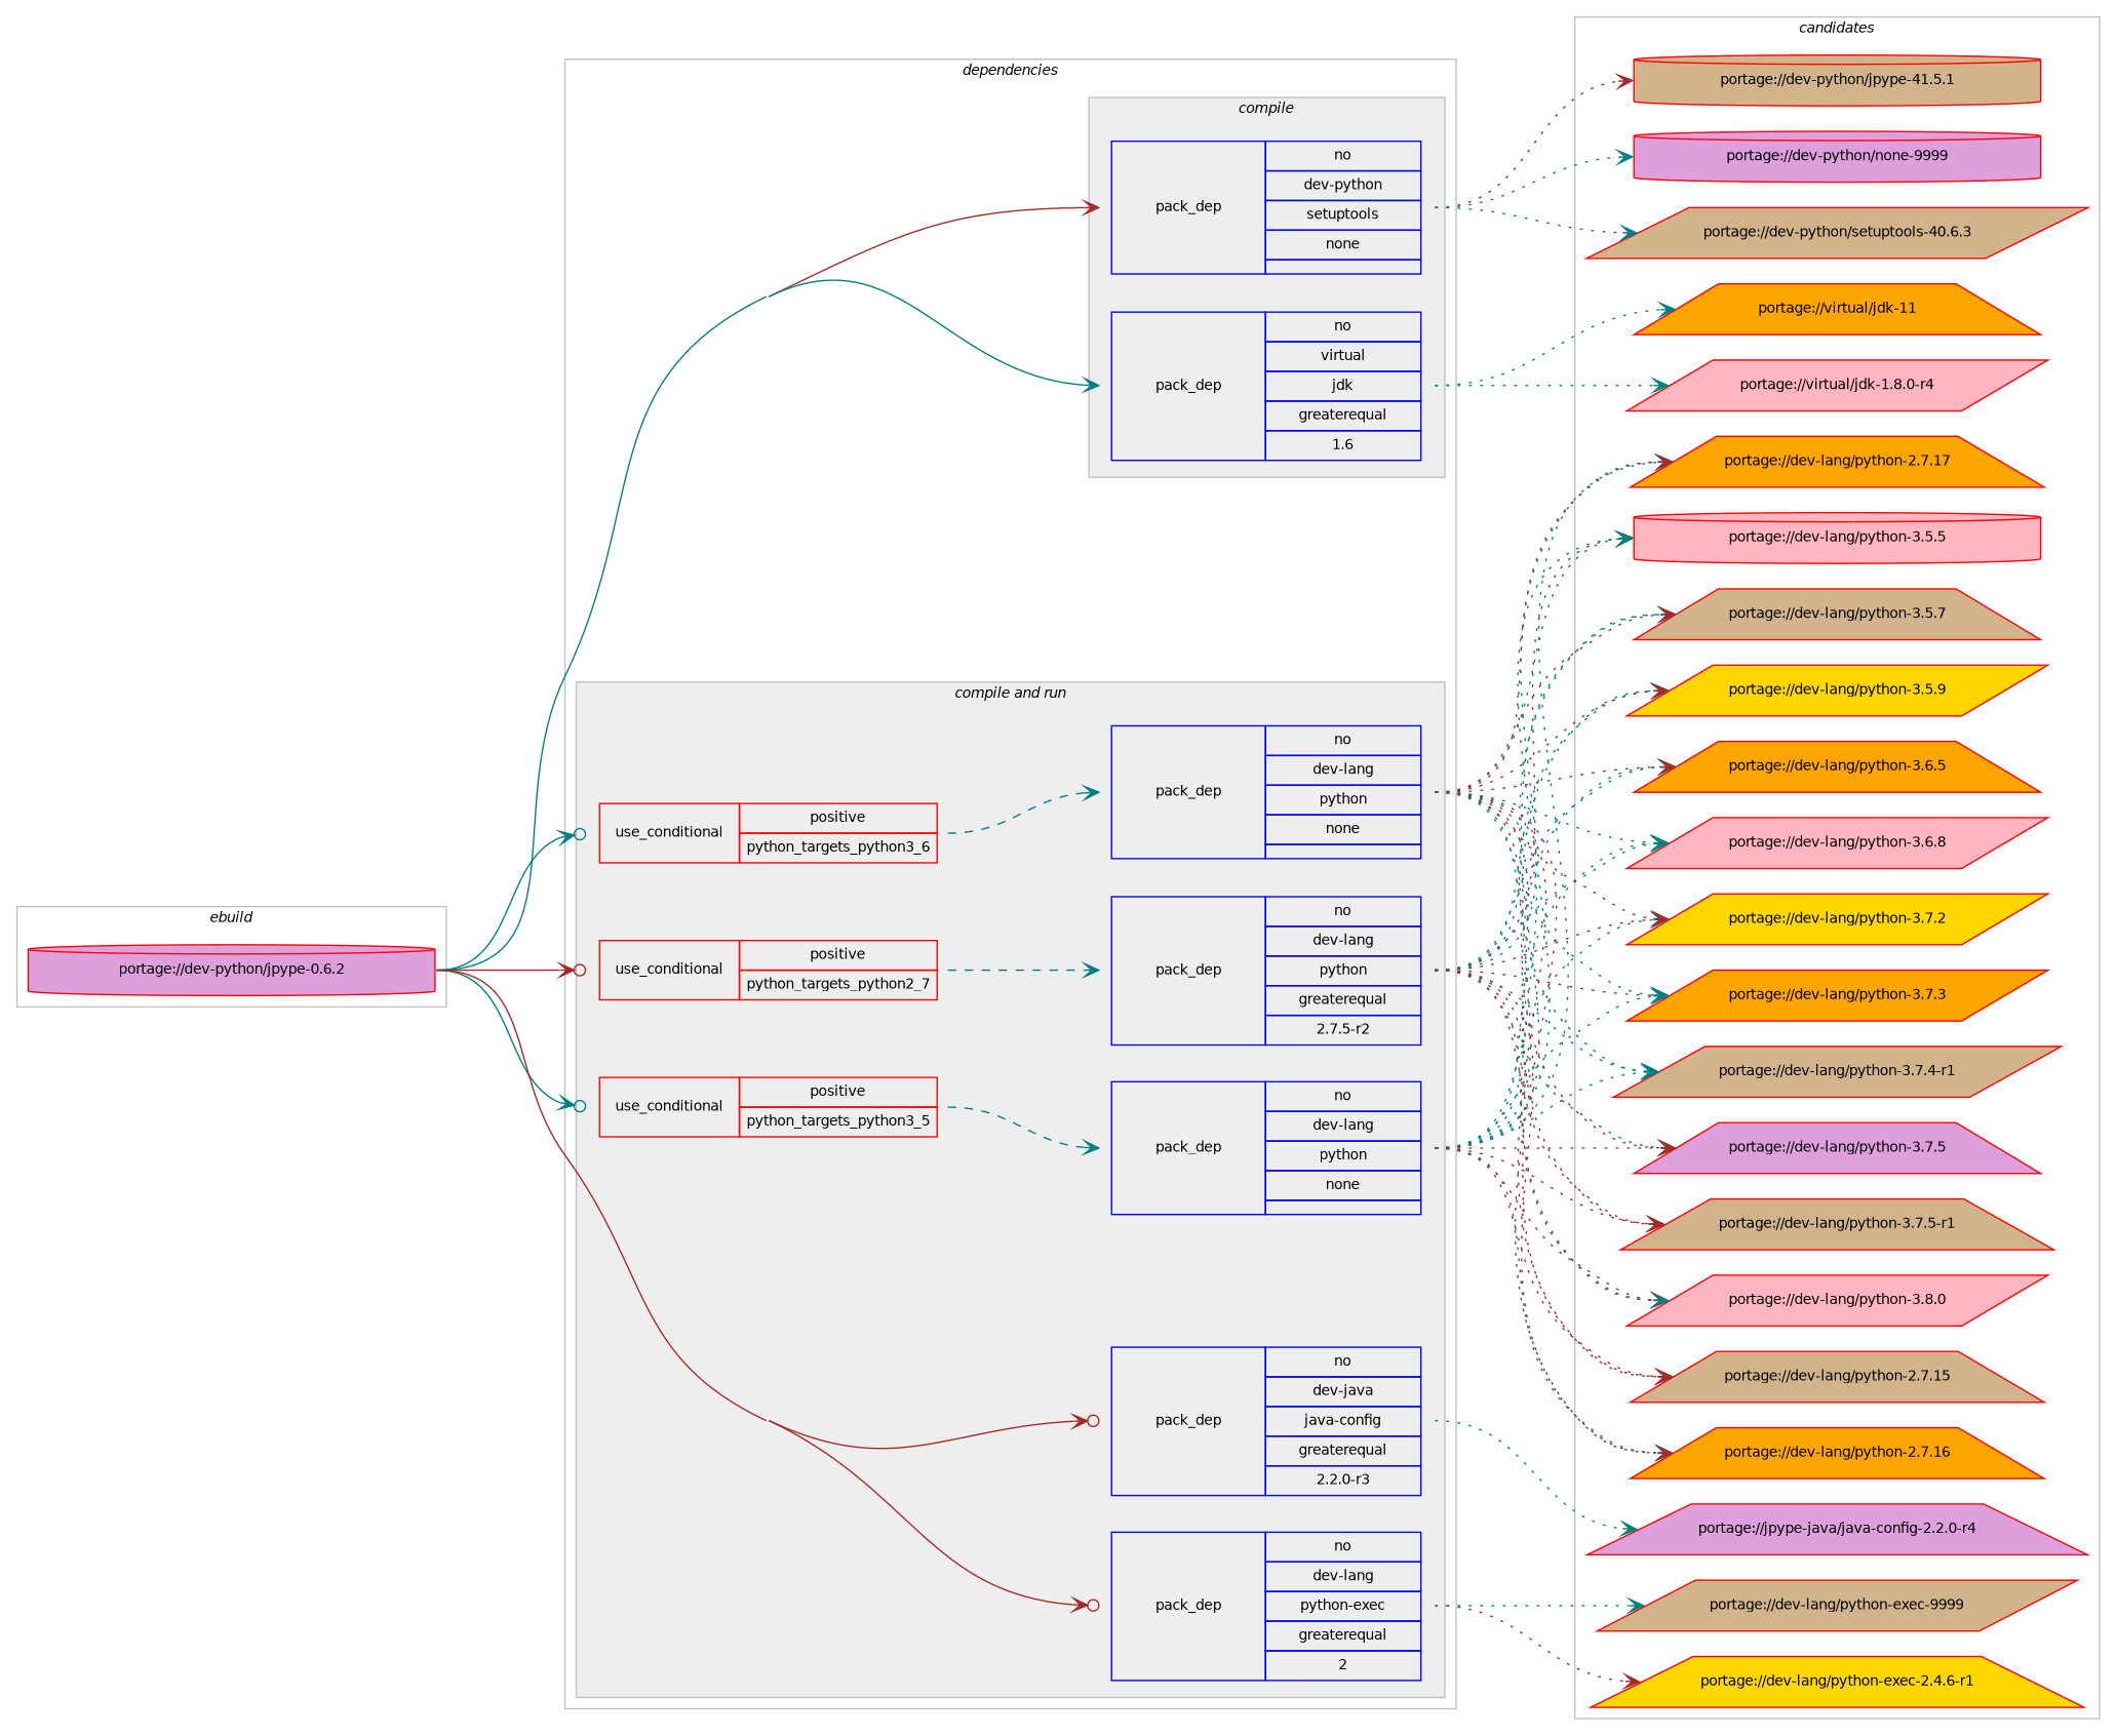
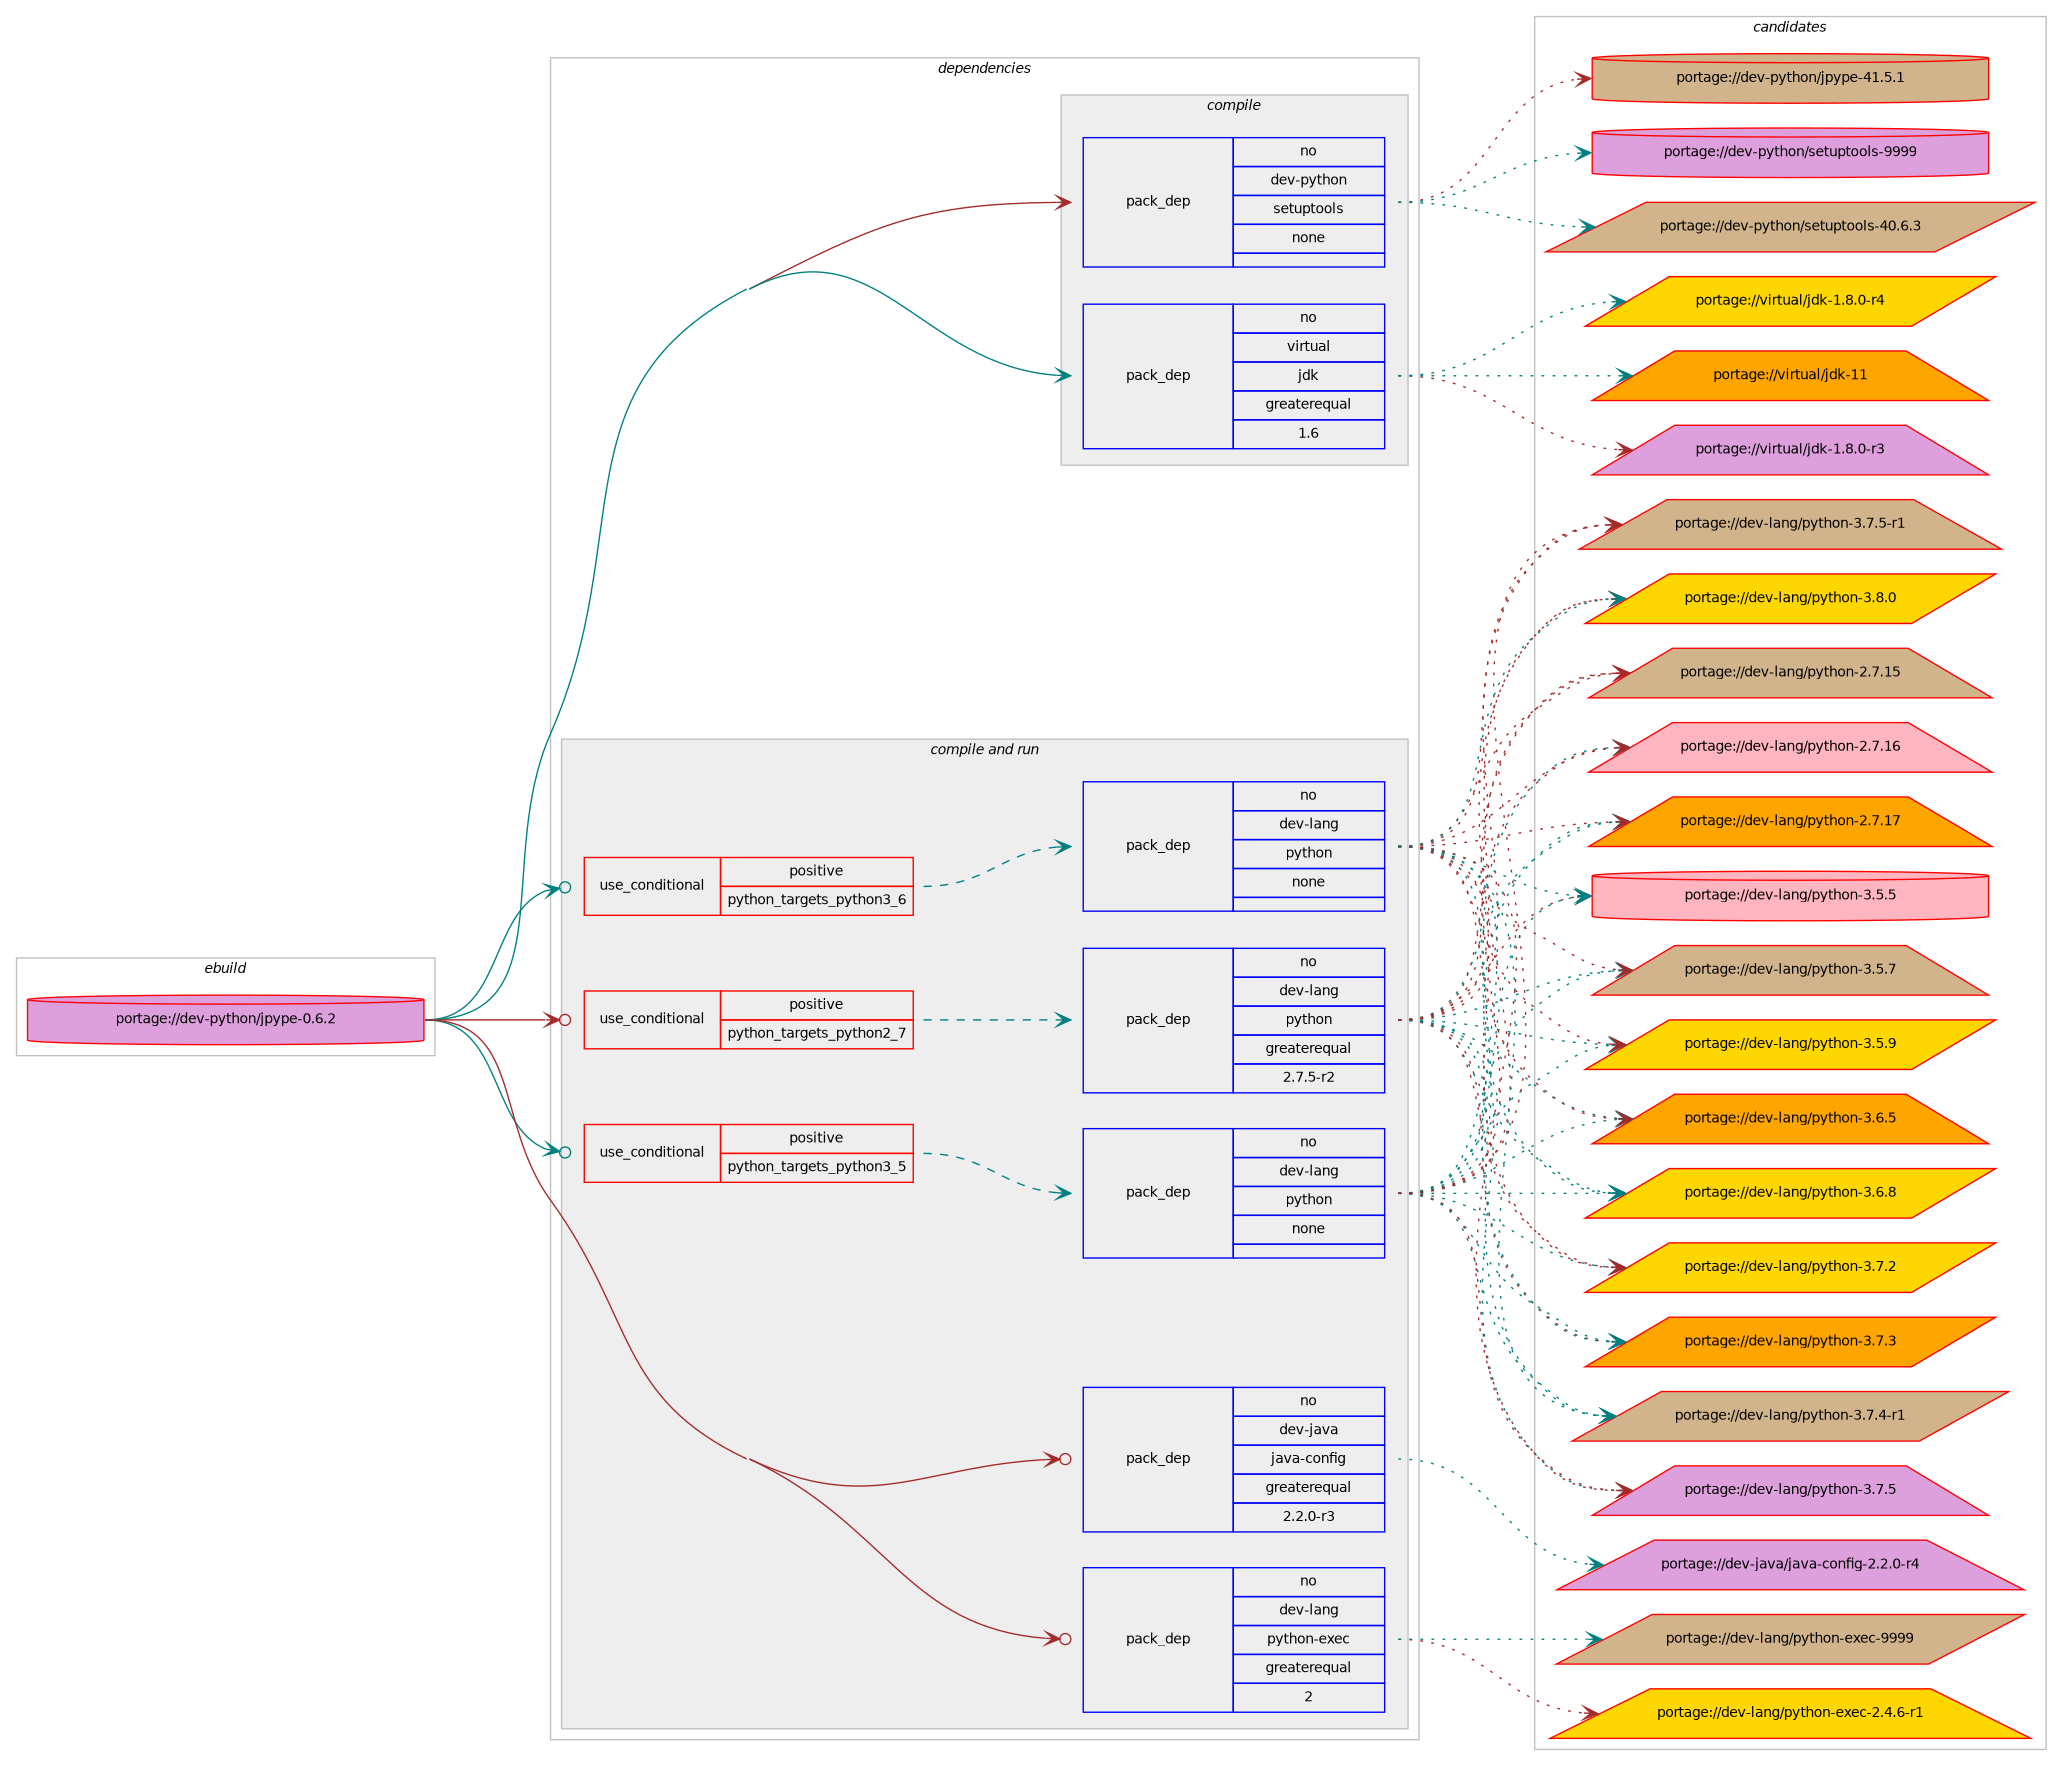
  digraph {
    compound=true
    concentrate=true
    fontname=Helvetica
    fontsize=10
    newrank=true
    rankdir=LR
    ranksep=1.5
    node [color=red fontname=Helvetica fontsize=10 shape=trapezium style=filled]
    edge [arrowhead=vee color=teal headport=w style=dotted tailport=e weight=100]
    n1 [fillcolor=plum label="portage://dev-python/jpype-0.6.2" shape=cylinder width=4]
    n2 [color=blue label=<<TABLE BORDER="0" CELLBORDER="1" CELLSPACING="0" CELLPADDING="4" WIDTH="220"><TR><TD ROWSPAN="6" CELLPADDING="30">pack_dep</TD></TR><TR><TD WIDTH="110">no</TD></TR><TR><TD>dev-python</TD></TR><TR><TD>setuptools</TD></TR><TR><TD>none</TD></TR><TR><TD></TD></TR></TABLE>> shape=none style=""]
    n3 [color=blue label=<<TABLE BORDER="0" CELLBORDER="1" CELLSPACING="0" CELLPADDING="4" WIDTH="220"><TR><TD ROWSPAN="6" CELLPADDING="30">pack_dep</TD></TR><TR><TD WIDTH="110">no</TD></TR><TR><TD>virtual</TD></TR><TR><TD>jdk</TD></TR><TR><TD>greaterequal</TD></TR><TR><TD>1.6</TD></TR></TABLE>> shape=none style=""]
    n4 [color=blue label=<<TABLE BORDER="0" CELLBORDER="1" CELLSPACING="0" CELLPADDING="4" WIDTH="220"><TR><TD ROWSPAN="6" CELLPADDING="30">pack_dep</TD></TR><TR><TD WIDTH="110">no</TD></TR><TR><TD>dev-lang</TD></TR><TR><TD>python</TD></TR><TR><TD>greaterequal</TD></TR><TR><TD>2.7.5-r2</TD></TR></TABLE>> shape=none style=""]
    n5 [label=<<TABLE BORDER="0" CELLBORDER="1" CELLSPACING="0" CELLPADDING="4"><TR><TD ROWSPAN="3" CELLPADDING="10">use_conditional</TD></TR><TR><TD>positive</TD></TR><TR><TD>python_targets_python2_7</TD></TR></TABLE>> shape=none style=""]
    n6 [color=blue label=<<TABLE BORDER="0" CELLBORDER="1" CELLSPACING="0" CELLPADDING="4" WIDTH="220"><TR><TD ROWSPAN="6" CELLPADDING="30">pack_dep</TD></TR><TR><TD WIDTH="110">no</TD></TR><TR><TD>dev-lang</TD></TR><TR><TD>python</TD></TR><TR><TD>none</TD></TR><TR><TD></TD></TR></TABLE>> shape=none style=""]
    n7 [label=<<TABLE BORDER="0" CELLBORDER="1" CELLSPACING="0" CELLPADDING="4"><TR><TD ROWSPAN="3" CELLPADDING="10">use_conditional</TD></TR><TR><TD>positive</TD></TR><TR><TD>python_targets_python3_5</TD></TR></TABLE>> shape=none style=""]
    n8 [color=blue label=<<TABLE BORDER="0" CELLBORDER="1" CELLSPACING="0" CELLPADDING="4" WIDTH="220"><TR><TD ROWSPAN="6" CELLPADDING="30">pack_dep</TD></TR><TR><TD WIDTH="110">no</TD></TR><TR><TD>dev-lang</TD></TR><TR><TD>python</TD></TR><TR><TD>none</TD></TR><TR><TD></TD></TR></TABLE>> shape=none style=""]
    n9 [label=<<TABLE BORDER="0" CELLBORDER="1" CELLSPACING="0" CELLPADDING="4"><TR><TD ROWSPAN="3" CELLPADDING="10">use_conditional</TD></TR><TR><TD>positive</TD></TR><TR><TD>python_targets_python3_6</TD></TR></TABLE>> shape=none style=""]
    n10 [color=blue label=<<TABLE BORDER="0" CELLBORDER="1" CELLSPACING="0" CELLPADDING="4" WIDTH="220"><TR><TD ROWSPAN="6" CELLPADDING="30">pack_dep</TD></TR><TR><TD WIDTH="110">no</TD></TR><TR><TD>dev-java</TD></TR><TR><TD>java-config</TD></TR><TR><TD>greaterequal</TD></TR><TR><TD>2.2.0-r3</TD></TR></TABLE>> shape=none style=""]
    n11 [color=blue label=<<TABLE BORDER="0" CELLBORDER="1" CELLSPACING="0" CELLPADDING="4" WIDTH="220"><TR><TD ROWSPAN="6" CELLPADDING="30">pack_dep</TD></TR><TR><TD WIDTH="110">no</TD></TR><TR><TD>dev-lang</TD></TR><TR><TD>python-exec</TD></TR><TR><TD>greaterequal</TD></TR><TR><TD>2</TD></TR></TABLE>> shape=none style=""]
    n12 [fillcolor=tan label="portage://dev-python/setuptools-40.6.3" shape=parallelogram width=4]
    n13 [fillcolor=tan label="portage://dev-python/jpype-41.5.1" shape=cylinder width=4]
-   n14 [fillcolor=plum label="portage://dev-python/none-9999" shape=cylinder width=4]
-   n16 [fillcolor=lightpink label="portage://virtual/jdk-1.8.0-r4" shape=parallelogram width=4]
+   n14 [fillcolor=plum label="portage://dev-python/setuptools-9999" shape=cylinder width=4]
+   n15 [fillcolor=plum label="portage://virtual/jdk-1.8.0-r3" width=4]
+   n16 [fillcolor=gold label="portage://virtual/jdk-1.8.0-r4" shape=parallelogram width=4]
    n17 [fillcolor=orange label="portage://virtual/jdk-11" width=4]
    n18 [fillcolor=tan label="portage://dev-lang/python-2.7.15" width=4]
-   n19 [fillcolor=orange label="portage://dev-lang/python-2.7.16" width=4]
+   n19 [fillcolor=lightpink label="portage://dev-lang/python-2.7.16" width=4]
    n20 [fillcolor=orange label="portage://dev-lang/python-2.7.17" width=4]
    n21 [fillcolor=lightpink label="portage://dev-lang/python-3.5.5" shape=cylinder width=4]
    n22 [fillcolor=tan label="portage://dev-lang/python-3.5.7" width=4]
    n23 [fillcolor=gold label="portage://dev-lang/python-3.5.9" shape=parallelogram width=4]
    n24 [fillcolor=orange label="portage://dev-lang/python-3.6.5" width=4]
-   n25 [fillcolor=lightpink label="portage://dev-lang/python-3.6.8" shape=parallelogram width=4]
+   n25 [fillcolor=gold label="portage://dev-lang/python-3.6.8" shape=parallelogram width=4]
    n26 [fillcolor=gold label="portage://dev-lang/python-3.7.2" shape=parallelogram width=4]
    n27 [fillcolor=orange label="portage://dev-lang/python-3.7.3" shape=parallelogram width=4]
    n28 [fillcolor=tan label="portage://dev-lang/python-3.7.4-r1" shape=parallelogram width=4]
    n29 [fillcolor=plum label="portage://dev-lang/python-3.7.5" width=4]
    n30 [fillcolor=tan label="portage://dev-lang/python-3.7.5-r1" width=4]
-   n31 [fillcolor=lightpink label="portage://dev-lang/python-3.8.0" shape=parallelogram width=4]
-   n32 [fillcolor=plum label="portage://jpype-java/java-config-2.2.0-r4" width=4]
+   n31 [fillcolor=gold label="portage://dev-lang/python-3.8.0" shape=parallelogram width=4]
+   n32 [fillcolor=plum label="portage://dev-java/java-config-2.2.0-r4" width=4]
    n33 [fillcolor=gold label="portage://dev-lang/python-exec-2.4.6-r1" width=4]
    n34 [fillcolor=tan label="portage://dev-lang/python-exec-9999" shape=parallelogram width=4]
    subgraph cluster_1 {
      color=gray
      label=<<i>dependencies</i>>
      subgraph cluster_2 {
        color=gray
        fillcolor="#eeeeee"
        label=<<i>compile</i>>
        style=filled
        subgraph sub_3 {
          color=gray
          fillcolor="#eeeeee"
          label=<<i>compile</i>>
          style=filled
          n2
        }
        subgraph sub_4 {
          color=gray
          fillcolor="#eeeeee"
          label=<<i>compile</i>>
          style=filled
          n3
        }
      }
      subgraph cluster_5 {
        color=gray
        fillcolor="#eeeeee"
        label=<<i>compile and run</i>>
        style=filled
        subgraph sub_6 {
          color=gray
          fillcolor="#eeeeee"
          label=<<i>compile and run</i>>
          style=filled
          n5
          subgraph sub_7 {
            color=gray
            fillcolor="#eeeeee"
            label=<<i>compile and run</i>>
            style=filled
            n4
          }
        }
        subgraph sub_8 {
          color=gray
          fillcolor="#eeeeee"
          label=<<i>compile and run</i>>
          style=filled
          n7
          subgraph sub_9 {
            color=gray
            fillcolor="#eeeeee"
            label=<<i>compile and run</i>>
            style=filled
            n6
          }
        }
        subgraph sub_10 {
          color=gray
          fillcolor="#eeeeee"
          label=<<i>compile and run</i>>
          style=filled
          n9
          subgraph sub_11 {
            color=gray
            fillcolor="#eeeeee"
            label=<<i>compile and run</i>>
            style=filled
            n8
          }
        }
        subgraph sub_12 {
          color=gray
          fillcolor="#eeeeee"
          label=<<i>compile and run</i>>
          style=filled
          n10
        }
        subgraph sub_13 {
          color=gray
          fillcolor="#eeeeee"
          label=<<i>compile and run</i>>
          style=filled
          n11
        }
      }
      subgraph cluster_14 {
        color=gray
        fillcolor="#eeeeee"
        label=<<i>run</i>>
        style=filled
      }
    }
    subgraph cluster_15 {
      color=gray
      label=<<i>ebuild</i>>
      rank=same
      n1
    }
    subgraph cluster_16 {
      color=gray
      label=<<i>candidates</i>>
      rank=same
      subgraph sub_17 {
        color=black
        label=<<i>candidates</i>>
        nodesep=1
        rank=same
        n12
        n13
        n14
      }
      subgraph sub_18 {
        color=black
        label=<<i>candidates</i>>
        nodesep=1
        rank=same
+       n15
        n16
        n17
      }
      subgraph sub_19 {
        color=black
        label=<<i>candidates</i>>
        nodesep=1
        rank=same
        n18
        n19
        n20
        n21
        n22
        n23
        n24
        n25
        n26
        n27
        n28
        n29
        n30
        n31
      }
      subgraph sub_20 {
        color=black
        label=<<i>candidates</i>>
        nodesep=1
        rank=same
        n18
        n19
        n20
        n21
        n22
        n23
        n24
        n25
        n26
        n27
        n28
        n29
        n30
        n31
      }
      subgraph sub_21 {
        color=black
        label=<<i>candidates</i>>
        nodesep=1
        rank=same
        n18
        n19
        n20
        n21
        n22
        n23
        n24
        n25
        n26
        n27
        n28
        n29
        n30
        n31
      }
      subgraph sub_22 {
        color=black
        label=<<i>candidates</i>>
        nodesep=1
        rank=same
        n32
      }
      subgraph sub_23 {
        color=black
        label=<<i>candidates</i>>
        nodesep=1
        rank=same
        n33
        n34
      }
    }
    n1 -> n2 [color=brown style=solid weight=20]
    n1 -> n3 [style=solid weight=20]
    n1 -> n5 [arrowhead=odotvee color=brown style=solid weight=20]
    n1 -> n7 [arrowhead=odotvee style=solid weight=20]
    n1 -> n9 [arrowhead=odotvee style=solid weight=20]
    n1 -> n10 [arrowhead=odotvee color=brown style=solid weight=20]
    n1 -> n11 [arrowhead=odotvee color=brown style=solid weight=20]
    n2 -> n12
    n2 -> n13 [color=brown]
    n2 -> n14
+   n3 -> n15 [color=brown]
    n3 -> n16
    n3 -> n17
    n4 -> n18 [color=brown]
    n4 -> n19 [color=brown]
    n4 -> n20
    n4 -> n21 [color=brown]
    n4 -> n22
    n4 -> n23
    n4 -> n24
    n4 -> n25
    n4 -> n26 [color=brown]
    n4 -> n27 [color=brown]
    n4 -> n28
    n4 -> n29
    n4 -> n30 [color=brown]
    n4 -> n31 [color=brown]
    n5 -> n4 [style=dashed weight=20]
    n6 -> n18 [color=brown]
    n6 -> n19
    n6 -> n20
    n6 -> n21
    n6 -> n22
    n6 -> n23
    n6 -> n24
    n6 -> n25
    n6 -> n26
    n6 -> n27
    n6 -> n28
    n6 -> n29 [color=brown]
    n6 -> n30 [color=brown]
    n6 -> n31 [color=brown]
    n7 -> n6 [style=dashed weight=20]
    n8 -> n18 [color=brown]
    n8 -> n19 [color=brown]
    n8 -> n20 [color=brown]
    n8 -> n21
    n8 -> n22 [color=brown]
    n8 -> n23 [color=brown]
    n8 -> n24 [color=brown]
    n8 -> n25
    n8 -> n26 [color=brown]
    n8 -> n27
    n8 -> n28
    n8 -> n29 [color=brown]
    n8 -> n30 [color=brown]
    n8 -> n31
    n9 -> n8 [style=dashed weight=20]
    n10 -> n32
    n11 -> n33 [color=brown]
    n11 -> n34
  }
